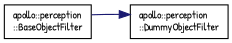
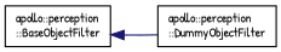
  digraph {
    rankdir=LR
    fontname="Patrick Hand"
    node [color=black fillcolor=white fontname="Patrick Hand" fontsize=10 shape=record style=filled]
    n1 [height=0.2 label="apollo::perception\l::BaseObjectFilter" width=0.4]
    n2 [height=0.2 label="apollo::perception\l::DummyObjectFilter" width=0.4]
-   n2 -> n1 [color=midnightblue dir=back fontname="Patrick Hand" fontsize=10 labelfontname=Helvetica labelfontsize=10 style=solid]
+   n1 -> n2 [color=midnightblue dir=back fontname="Patrick Hand" fontsize=10 labelfontname=Helvetica labelfontsize=10 style=solid]
  }
